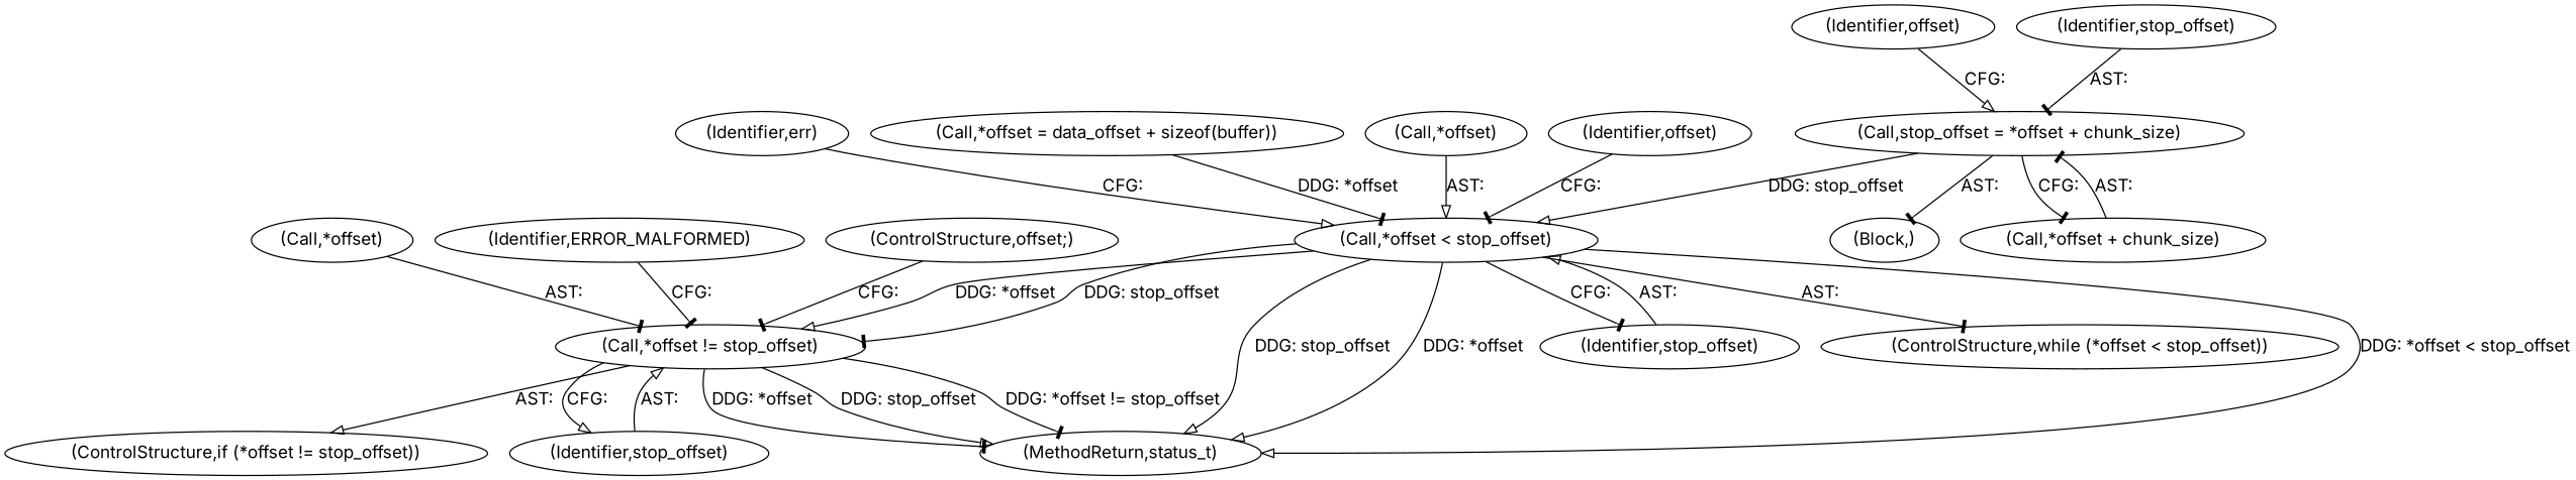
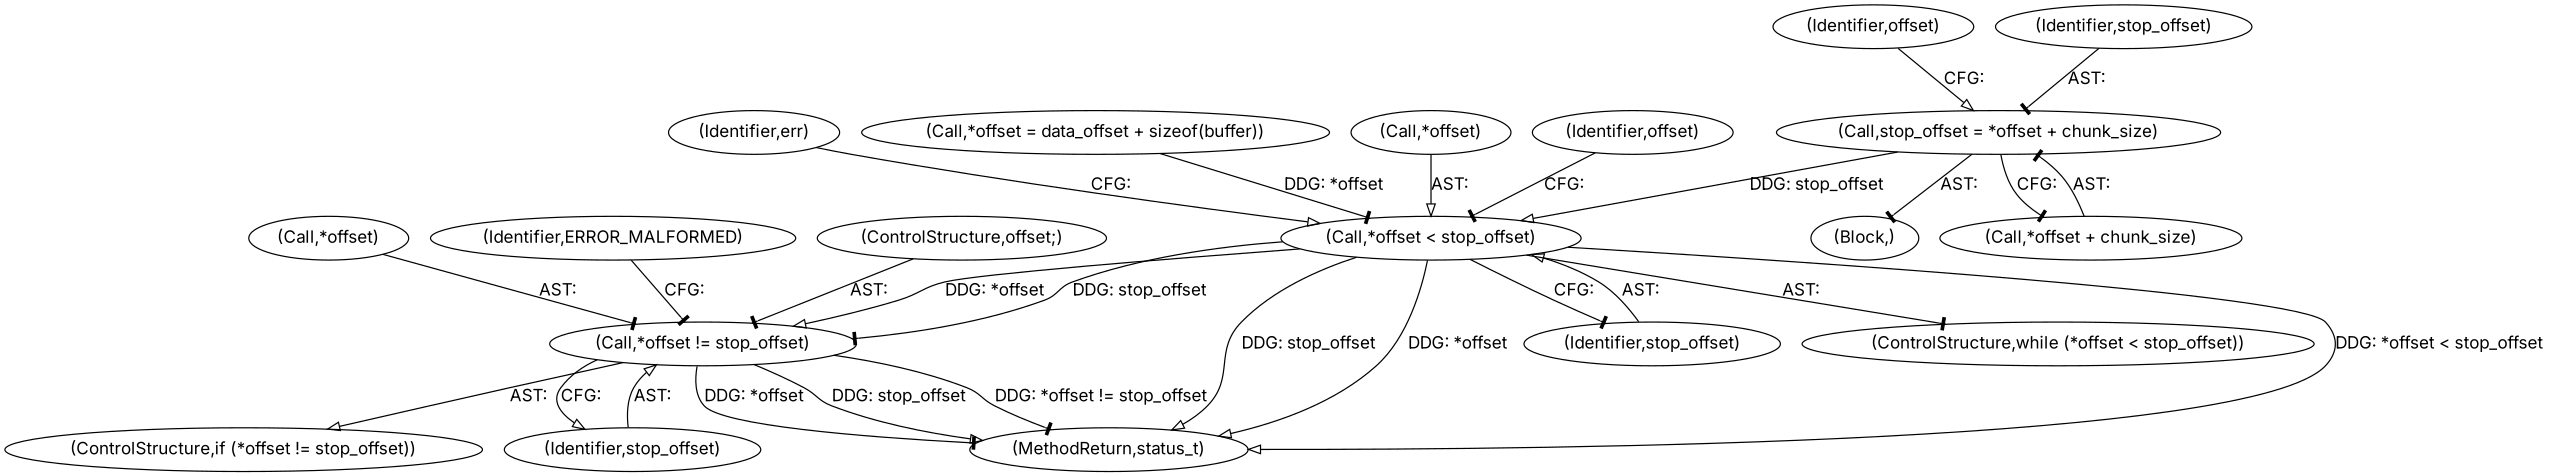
  digraph {
    fontname=Inter
    node [fontname=Inter]
    edge [arrowhead=tee fontname=Inter]
    n1 [label="(Call,stop_offset = *offset + chunk_size)"]
    n2 [label="(Call,*offset < stop_offset)"]
    n3 [label="(Block,)"]
    n4 [label="(Call,*offset + chunk_size)"]
    n5 [label="(MethodReturn,status_t)"]
    n6 [label="(Call,*offset != stop_offset)"]
    n7 [label="(Identifier,stop_offset)"]
    n8 [label="(ControlStructure,while (*offset < stop_offset))"]
    n9 [label="(ControlStructure,if (*offset != stop_offset))"]
    n10 [label="(Identifier,stop_offset)"]
    n11 [label="(Identifier,offset)"]
    n12 [label="(Identifier,stop_offset)"]
    n13 [label="(Identifier,err)"]
    n14 [label="(Call,*offset)"]
    n15 [label="(Call,*offset = data_offset + sizeof(buffer))"]
    n16 [label="(Identifier,ERROR_MALFORMED)"]
    n17 [label="(Call,*offset)"]
    n18 [label="(Identifier,offset)"]
    n19 [label="(ControlStructure,offset;)"]
    n1 -> n2 [arrowhead=onormal label="DDG: stop_offset"]
    n1 -> n3 [label="AST: "]
    n1 -> n4 [label="CFG: "]
    n2 -> n5 [arrowhead=onormal label="DDG: *offset < stop_offset"]
    n2 -> n5 [arrowhead=onormal label="DDG: stop_offset"]
    n2 -> n5 [arrowhead=onormal label="DDG: *offset"]
    n2 -> n6 [arrowhead=onormal label="DDG: *offset"]
    n2 -> n6 [label="DDG: stop_offset"]
    n2 -> n7 [label="CFG: "]
    n2 -> n8 [label="AST: "]
    n4 -> n1 [label="AST: "]
    n6 -> n5 [label="DDG: *offset"]
    n6 -> n5 [arrowhead=onormal label="DDG: stop_offset"]
    n6 -> n5 [label="DDG: *offset != stop_offset"]
    n6 -> n9 [arrowhead=onormal label="AST: "]
    n6 -> n10 [arrowhead=onormal label="CFG: "]
    n7 -> n2 [arrowhead=onormal label="AST: "]
    n10 -> n6 [arrowhead=onormal label="AST: "]
    n11 -> n1 [arrowhead=onormal label="CFG: "]
    n12 -> n1 [label="AST: "]
    n13 -> n2 [arrowhead=onormal label="CFG: "]
    n14 -> n6 [label="AST: "]
    n15 -> n2 [label="DDG: *offset"]
    n16 -> n6 [label="CFG: "]
    n17 -> n2 [arrowhead=onormal label="AST: "]
    n18 -> n2 [label="CFG: "]
-   n19 -> n6 [label="CFG: "]
+   n19 -> n6 [label="AST: "]
  }
